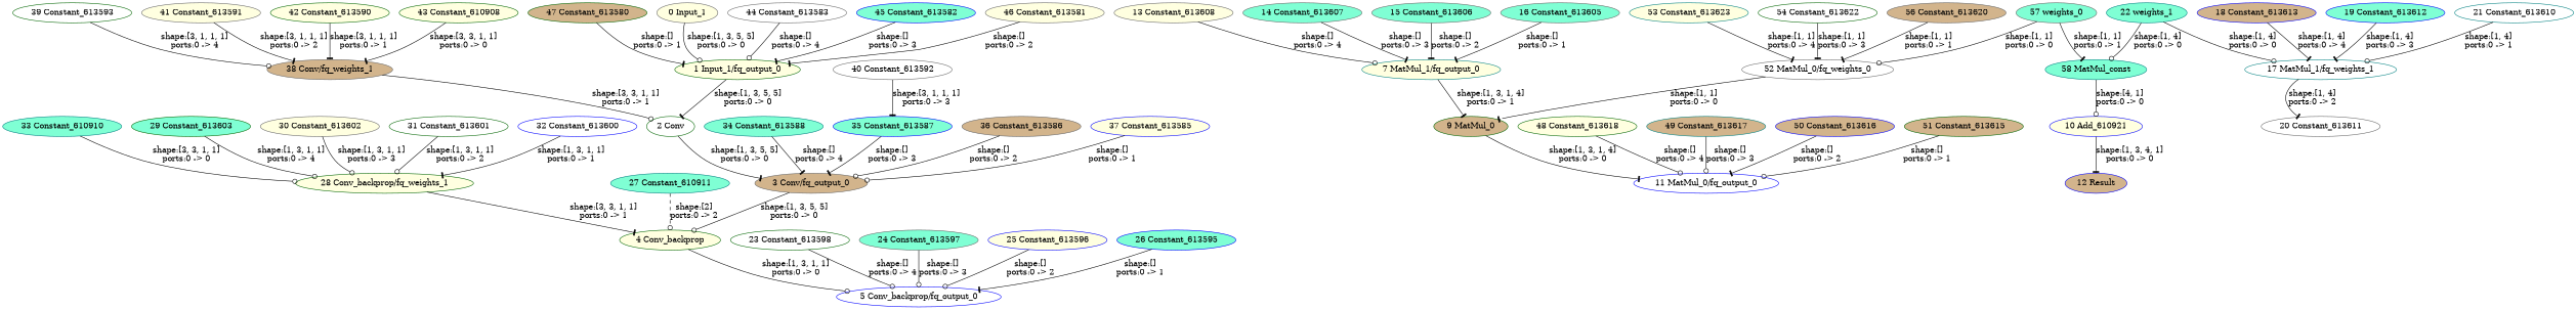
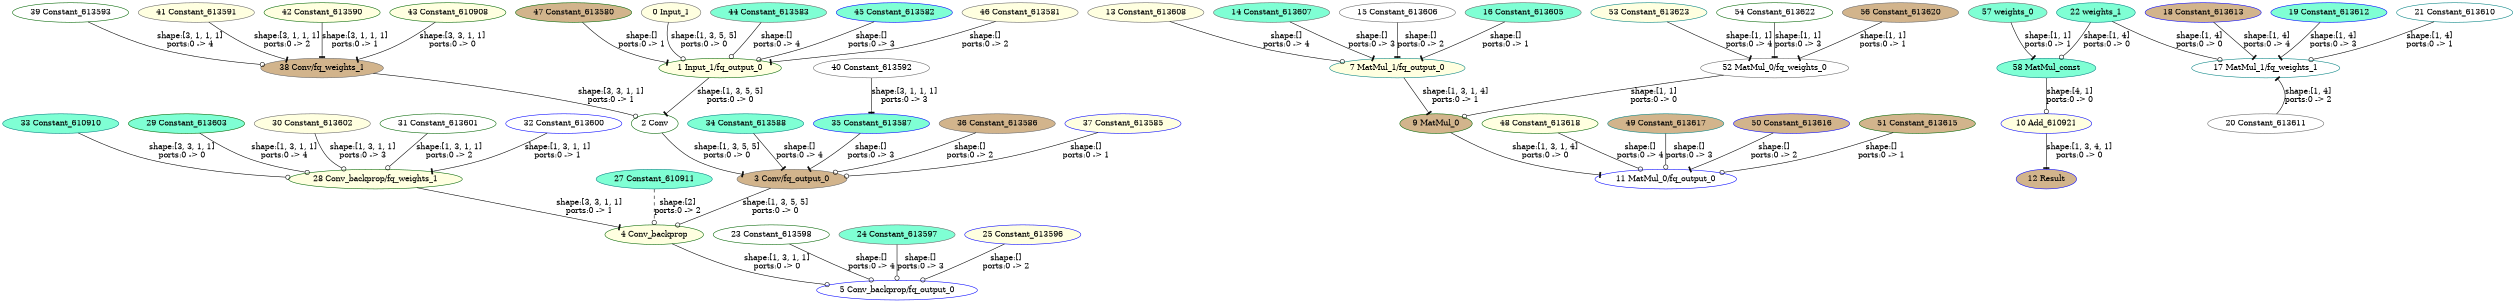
  strict digraph {
    node [color=gray40 fillcolor=lightyellow style=filled type=Constant]
    edge [arrowhead=tee style=solid]
    "0 Input_1" [type=Parameter]
    "1 Input_1/fq_output_0" [color=darkgreen type=FakeQuantize]
    "2 Conv" [color=darkgreen fillcolor=white type=Convolution]
    "3 Conv/fq_output_0" [fillcolor=tan type=FakeQuantize]
    "4 Conv_backprop" [color=darkgreen type=ConvolutionBackpropData]
    "5 Conv_backprop/fq_output_0" [color=blue fillcolor=white type=FakeQuantize]
    "7 MatMul_1/fq_output_0" [color=teal type=FakeQuantize]
    "9 MatMul_0" [color=darkgreen fillcolor=tan type=MatMul]
    "11 MatMul_0/fq_output_0" [color=blue fillcolor=white type=FakeQuantize]
    "10 Add_610921" [color=blue type=Add]
    "12 Result" [color=blue fillcolor=tan type=Result]
    "13 Constant_613608"
    "14 Constant_613607" [fillcolor=aquamarine]
-   "15 Constant_613606" [fillcolor=aquamarine]
+   "15 Constant_613606" [fillcolor=white]
    "16 Constant_613605" [fillcolor=aquamarine]
    "17 MatMul_1/fq_weights_1" [color=teal fillcolor=white type=FakeQuantize]
    "18 Constant_613613" [color=blue fillcolor=tan]
    "19 Constant_613612" [color=blue fillcolor=aquamarine]
    "20 Constant_613611" [fillcolor=white]
    "21 Constant_613610" [color=teal fillcolor=white]
    "22 weights_1" [color=teal fillcolor=aquamarine]
    "58 MatMul_const" [color=teal fillcolor=aquamarine type=MatMul]
    "23 Constant_613598" [color=darkgreen fillcolor=white]
    "24 Constant_613597" [fillcolor=aquamarine]
    "25 Constant_613596" [color=blue]
-   "26 Constant_613595" [color=blue fillcolor=aquamarine]
    "27 Constant_610911" [color=teal fillcolor=aquamarine]
    "28 Conv_backprop/fq_weights_1" [color=darkgreen type=FakeQuantize]
    "29 Constant_613603" [color=darkgreen fillcolor=aquamarine]
    "30 Constant_613602"
    "31 Constant_613601" [color=darkgreen fillcolor=white]
    "32 Constant_613600" [color=blue fillcolor=white]
    "33 Constant_610910" [color=teal fillcolor=aquamarine]
    "34 Constant_613588" [color=teal fillcolor=aquamarine]
    "35 Constant_613587" [color=blue fillcolor=aquamarine]
    "36 Constant_613586" [fillcolor=tan]
    "37 Constant_613585" [color=blue]
    "38 Conv/fq_weights_1" [fillcolor=tan type=FakeQuantize]
    "39 Constant_613593" [color=darkgreen fillcolor=white]
    "40 Constant_613592" [fillcolor=white]
    "41 Constant_613591"
    "42 Constant_613590" [color=darkgreen]
    "43 Constant_610908" [color=darkgreen]
-   "44 Constant_613583" [fillcolor=white]
+   "44 Constant_613583" [fillcolor=aquamarine]
    "45 Constant_613582" [color=blue fillcolor=aquamarine]
    "46 Constant_613581"
    "47 Constant_613580" [color=darkgreen fillcolor=tan]
    "48 Constant_613618" [color=darkgreen]
    "49 Constant_613617" [color=teal fillcolor=tan]
    "50 Constant_613616" [color=blue fillcolor=tan]
    "51 Constant_613615" [color=darkgreen fillcolor=tan]
    "52 MatMul_0/fq_weights_0" [fillcolor=white type=FakeQuantize]
    "53 Constant_613623" [color=teal]
    "54 Constant_613622" [color=darkgreen fillcolor=white]
    "56 Constant_613620" [fillcolor=tan]
    "57 weights_0" [fillcolor=aquamarine]
    "0 Input_1" -> "1 Input_1/fq_output_0" [arrowhead=odot label="shape:[1, 3, 5, 5]\nports:0 -> 0"]
    "1 Input_1/fq_output_0" -> "2 Conv" [label="shape:[1, 3, 5, 5]\nports:0 -> 0"]
    "2 Conv" -> "3 Conv/fq_output_0" [label="shape:[1, 3, 5, 5]\nports:0 -> 0"]
    "3 Conv/fq_output_0" -> "4 Conv_backprop" [arrowhead=odot label="shape:[1, 3, 5, 5]\nports:0 -> 0"]
    "4 Conv_backprop" -> "5 Conv_backprop/fq_output_0" [arrowhead=odot label="shape:[1, 3, 1, 1]\nports:0 -> 0"]
    "7 MatMul_1/fq_output_0" -> "9 MatMul_0" [label="shape:[1, 3, 1, 4]\nports:0 -> 1"]
    "9 MatMul_0" -> "11 MatMul_0/fq_output_0" [label="shape:[1, 3, 1, 4]\nports:0 -> 0"]
    "10 Add_610921" -> "12 Result" [label="shape:[1, 3, 4, 1]\nports:0 -> 0"]
    "13 Constant_613608" -> "7 MatMul_1/fq_output_0" [arrowhead=odot label="shape:[]\nports:0 -> 4"]
    "14 Constant_613607" -> "7 MatMul_1/fq_output_0" [label="shape:[]\nports:0 -> 3"]
    "15 Constant_613606" -> "7 MatMul_1/fq_output_0" [label="shape:[]\nports:0 -> 2"]
    "16 Constant_613605" -> "7 MatMul_1/fq_output_0" [label="shape:[]\nports:0 -> 1"]
    "18 Constant_613613" -> "17 MatMul_1/fq_weights_1" [label="shape:[1, 4]\nports:0 -> 4"]
    "19 Constant_613612" -> "17 MatMul_1/fq_weights_1" [label="shape:[1, 4]\nports:0 -> 3"]
-   "17 MatMul_1/fq_weights_1" -> "20 Constant_613611" [label="shape:[1, 4]\nports:0 -> 2"]
+   "20 Constant_613611" -> "17 MatMul_1/fq_weights_1" [label="shape:[1, 4]\nports:0 -> 2"]
    "21 Constant_613610" -> "17 MatMul_1/fq_weights_1" [arrowhead=odot label="shape:[1, 4]\nports:0 -> 1"]
    "22 weights_1" -> "17 MatMul_1/fq_weights_1" [arrowhead=odot label="shape:[1, 4]\nports:0 -> 0"]
    "22 weights_1" -> "58 MatMul_const" [arrowhead=odot label="shape:[1, 4]\nports:0 -> 0"]
    "58 MatMul_const" -> "10 Add_610921" [arrowhead=odot label="shape:[4, 1]\nports:0 -> 0"]
    "23 Constant_613598" -> "5 Conv_backprop/fq_output_0" [arrowhead=odot label="shape:[]\nports:0 -> 4"]
    "24 Constant_613597" -> "5 Conv_backprop/fq_output_0" [arrowhead=odot label="shape:[]\nports:0 -> 3"]
    "25 Constant_613596" -> "5 Conv_backprop/fq_output_0" [arrowhead=odot label="shape:[]\nports:0 -> 2"]
-   "26 Constant_613595" -> "5 Conv_backprop/fq_output_0" [label="shape:[]\nports:0 -> 1"]
    "27 Constant_610911" -> "4 Conv_backprop" [arrowhead=odot label="shape:[2]\nports:0 -> 2" style=dashed]
    "28 Conv_backprop/fq_weights_1" -> "4 Conv_backprop" [label="shape:[3, 3, 1, 1]\nports:0 -> 1"]
    "29 Constant_613603" -> "28 Conv_backprop/fq_weights_1" [arrowhead=odot label="shape:[1, 3, 1, 1]\nports:0 -> 4"]
    "30 Constant_613602" -> "28 Conv_backprop/fq_weights_1" [arrowhead=odot label="shape:[1, 3, 1, 1]\nports:0 -> 3"]
    "31 Constant_613601" -> "28 Conv_backprop/fq_weights_1" [arrowhead=odot label="shape:[1, 3, 1, 1]\nports:0 -> 2"]
    "32 Constant_613600" -> "28 Conv_backprop/fq_weights_1" [label="shape:[1, 3, 1, 1]\nports:0 -> 1"]
    "33 Constant_610910" -> "28 Conv_backprop/fq_weights_1" [arrowhead=odot label="shape:[3, 3, 1, 1]\nports:0 -> 0"]
    "34 Constant_613588" -> "3 Conv/fq_output_0" [label="shape:[]\nports:0 -> 4"]
    "35 Constant_613587" -> "3 Conv/fq_output_0" [label="shape:[]\nports:0 -> 3"]
    "36 Constant_613586" -> "3 Conv/fq_output_0" [arrowhead=odot label="shape:[]\nports:0 -> 2"]
    "37 Constant_613585" -> "3 Conv/fq_output_0" [arrowhead=odot label="shape:[]\nports:0 -> 1"]
    "38 Conv/fq_weights_1" -> "2 Conv" [arrowhead=odot label="shape:[3, 3, 1, 1]\nports:0 -> 1"]
    "39 Constant_613593" -> "38 Conv/fq_weights_1" [arrowhead=odot label="shape:[3, 1, 1, 1]\nports:0 -> 4"]
    "40 Constant_613592" -> "35 Constant_613587" [label="shape:[3, 1, 1, 1]\nports:0 -> 3"]
    "41 Constant_613591" -> "38 Conv/fq_weights_1" [label="shape:[3, 1, 1, 1]\nports:0 -> 2"]
    "42 Constant_613590" -> "38 Conv/fq_weights_1" [label="shape:[3, 1, 1, 1]\nports:0 -> 1"]
    "43 Constant_610908" -> "38 Conv/fq_weights_1" [label="shape:[3, 3, 1, 1]\nports:0 -> 0"]
    "44 Constant_613583" -> "1 Input_1/fq_output_0" [arrowhead=odot label="shape:[]\nports:0 -> 4"]
-   "45 Constant_613582" -> "1 Input_1/fq_output_0" [label="shape:[]\nports:0 -> 3"]
+   "45 Constant_613582" -> "1 Input_1/fq_output_0" [arrowhead=odot label="shape:[]\nports:0 -> 3"]
    "46 Constant_613581" -> "1 Input_1/fq_output_0" [label="shape:[]\nports:0 -> 2"]
    "47 Constant_613580" -> "1 Input_1/fq_output_0" [label="shape:[]\nports:0 -> 1"]
    "48 Constant_613618" -> "11 MatMul_0/fq_output_0" [arrowhead=odot label="shape:[]\nports:0 -> 4"]
    "49 Constant_613617" -> "11 MatMul_0/fq_output_0" [arrowhead=odot label="shape:[]\nports:0 -> 3"]
    "50 Constant_613616" -> "11 MatMul_0/fq_output_0" [label="shape:[]\nports:0 -> 2"]
    "51 Constant_613615" -> "11 MatMul_0/fq_output_0" [arrowhead=odot label="shape:[]\nports:0 -> 1"]
-   "52 MatMul_0/fq_weights_0" -> "9 MatMul_0" [label="shape:[1, 1]\nports:0 -> 0"]
+   "52 MatMul_0/fq_weights_0" -> "9 MatMul_0" [arrowhead=odot label="shape:[1, 1]\nports:0 -> 0"]
    "53 Constant_613623" -> "52 MatMul_0/fq_weights_0" [label="shape:[1, 1]\nports:0 -> 4"]
    "54 Constant_613622" -> "52 MatMul_0/fq_weights_0" [label="shape:[1, 1]\nports:0 -> 3"]
    "56 Constant_613620" -> "52 MatMul_0/fq_weights_0" [label="shape:[1, 1]\nports:0 -> 1"]
    "57 weights_0" -> "58 MatMul_const" [label="shape:[1, 1]\nports:0 -> 1"]
-   "57 weights_0" -> "52 MatMul_0/fq_weights_0" [arrowhead=odot label="shape:[1, 1]\nports:0 -> 0"]
  }
